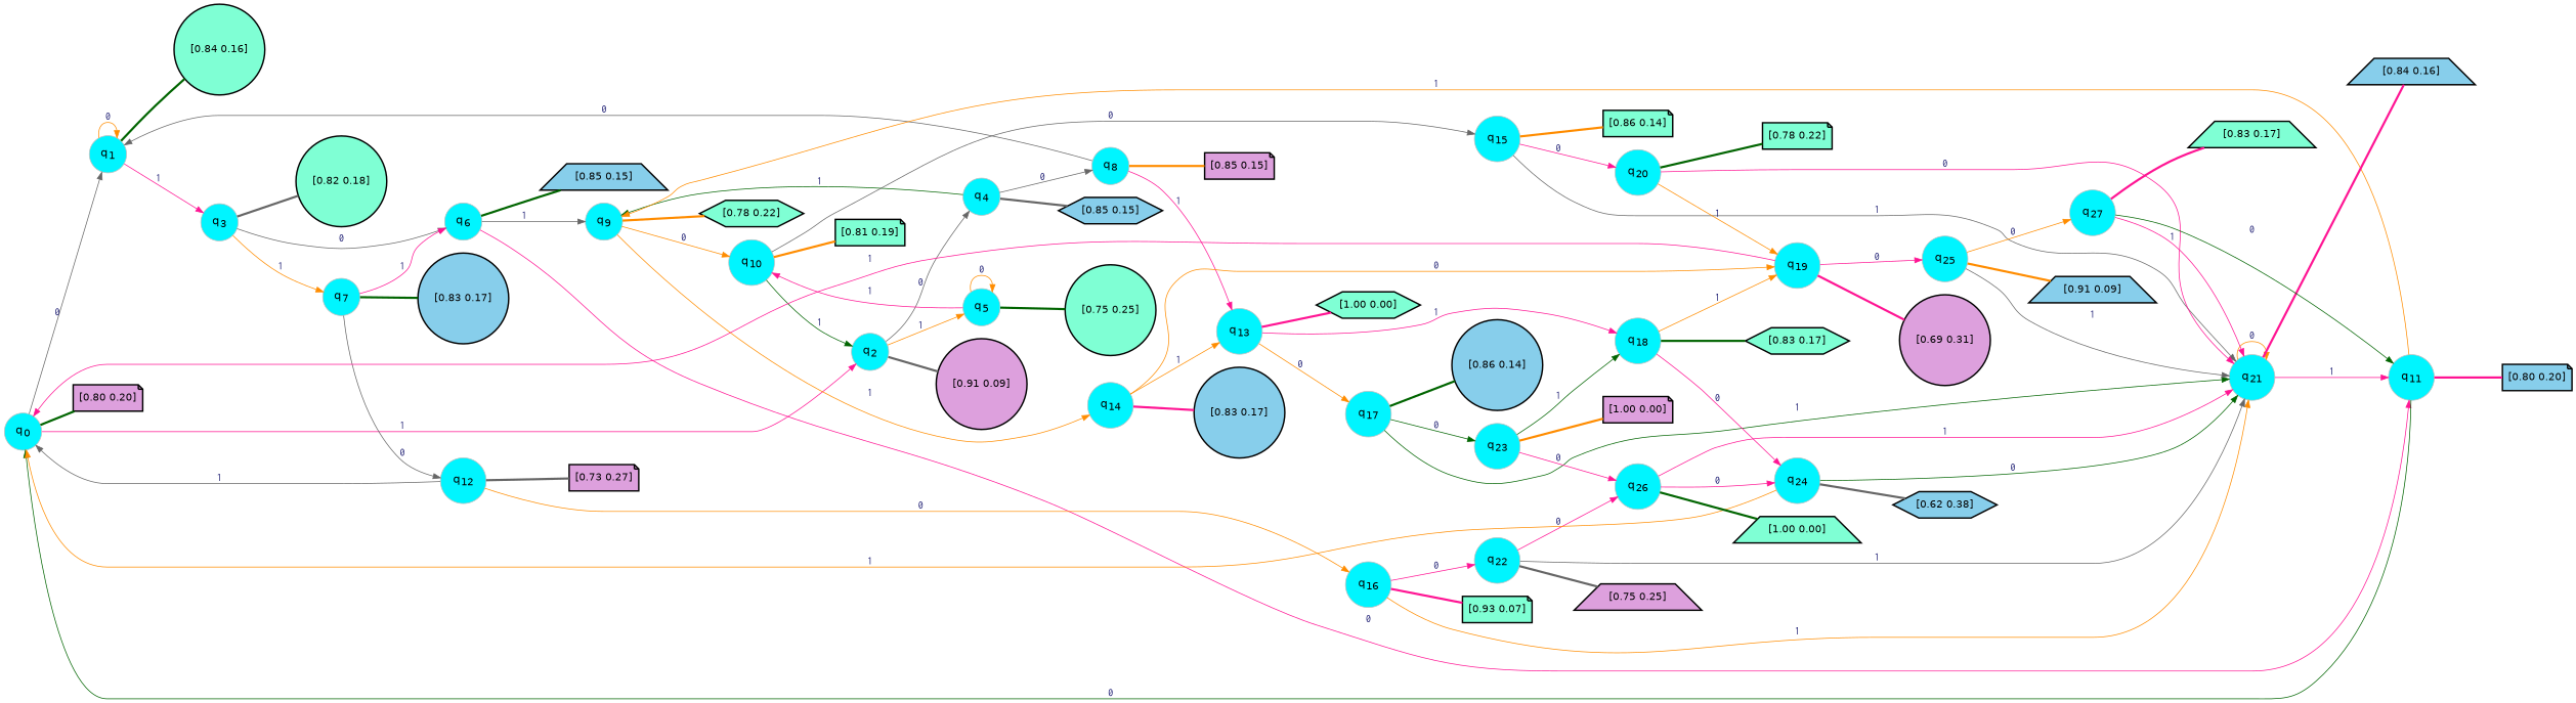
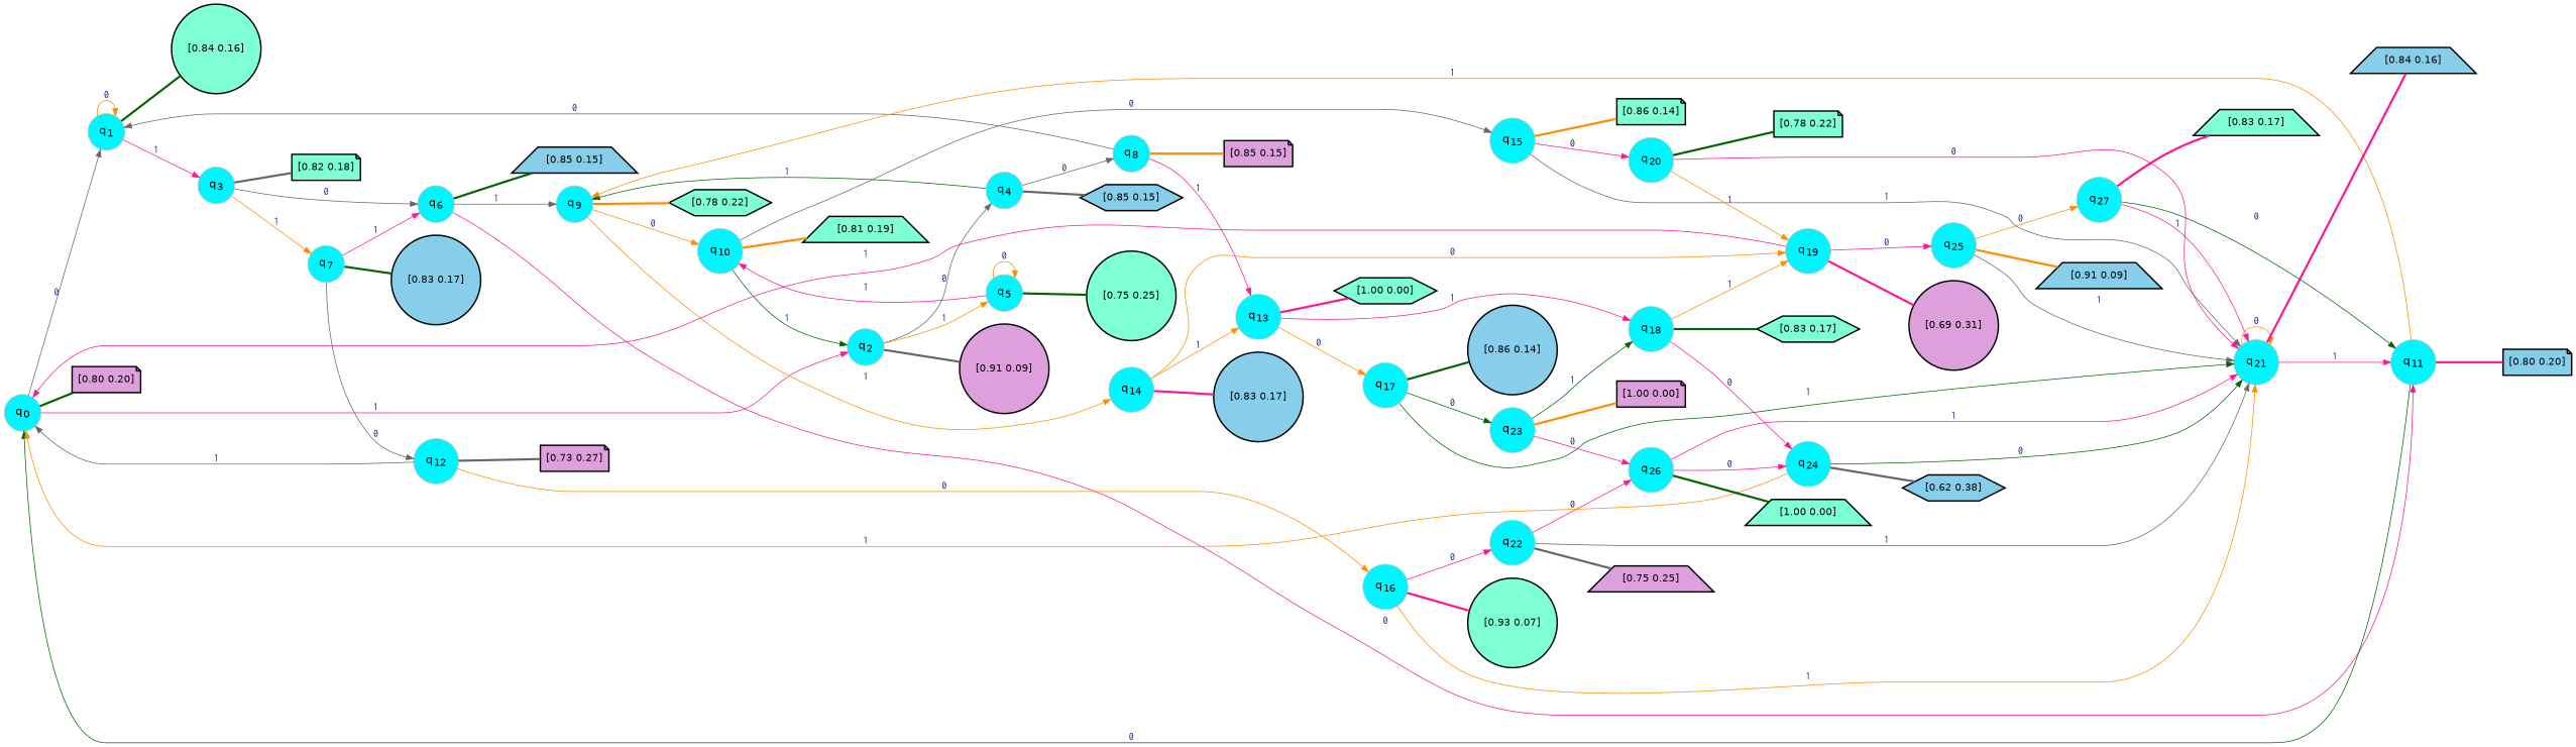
  digraph {
    rankdir=LR
    node [color=gray fillcolor=turquoise1 fontcolor=black fontname=Helvetica fontsize=16 fontweight=bold shape=circle style=filled]
    edge [arrowsize=1 color=deeppink fontcolor=midnightblue fontname=courier fontweight=bold penwidth=1 style=solid weight=20]
    n1 [label=<q<SUB>0</SUB>>]
    n2 [label=<q<SUB>1</SUB>>]
    n3 [label=<q<SUB>2</SUB>>]
    n4 [color=black fillcolor=plum fontsize=14 label="[0.80 0.20]" penwidth=2 shape=note]
    n5 [label=<q<SUB>3</SUB>>]
    n6 [color=black fillcolor=aquamarine fontsize=14 label="[0.84 0.16]" penwidth=2]
    n7 [label=<q<SUB>4</SUB>>]
    n8 [label=<q<SUB>5</SUB>>]
    n9 [color=black fillcolor=plum fontsize=14 label="[0.91 0.09]" penwidth=2]
    n10 [label=<q<SUB>6</SUB>>]
    n11 [label=<q<SUB>7</SUB>>]
-   n12 [color=black fillcolor=aquamarine fontsize=14 label="[0.82 0.18]" penwidth=2]
+   n12 [color=black fillcolor=aquamarine fontsize=14 label="[0.82 0.18]" penwidth=2 shape=note]
    n13 [label=<q<SUB>8</SUB>>]
    n14 [label=<q<SUB>9</SUB>>]
    n15 [color=black fillcolor=skyblue fontsize=14 label="[0.85 0.15]" penwidth=2 shape=hexagon]
    n16 [label=<q<SUB>10</SUB>>]
    n17 [color=black fillcolor=aquamarine fontsize=14 label="[0.75 0.25]" penwidth=2]
    n18 [label=<q<SUB>11</SUB>>]
    n19 [color=black fillcolor=skyblue fontsize=14 label="[0.85 0.15]" penwidth=2 shape=trapezium]
    n20 [label=<q<SUB>12</SUB>>]
    n21 [color=black fillcolor=skyblue fontsize=14 label="[0.83 0.17]" penwidth=2]
    n22 [label=<q<SUB>13</SUB>>]
    n23 [color=black fillcolor=plum fontsize=14 label="[0.85 0.15]" penwidth=2 shape=note]
    n24 [label=<q<SUB>14</SUB>>]
    n25 [color=black fillcolor=aquamarine fontsize=14 label="[0.78 0.22]" penwidth=2 shape=hexagon]
    n26 [label=<q<SUB>15</SUB>>]
-   n27 [color=black fillcolor=aquamarine fontsize=14 label="[0.81 0.19]" penwidth=2 shape=note]
+   n27 [color=black fillcolor=aquamarine fontsize=14 label="[0.81 0.19]" penwidth=2 shape=trapezium]
    n28 [color=black fillcolor=skyblue fontsize=14 label="[0.80 0.20]" penwidth=2 shape=note]
    n29 [label=<q<SUB>16</SUB>>]
    n30 [color=black fillcolor=plum fontsize=14 label="[0.73 0.27]" penwidth=2 shape=note]
    n31 [label=<q<SUB>17</SUB>>]
    n32 [label=<q<SUB>18</SUB>>]
    n33 [color=black fillcolor=aquamarine fontsize=14 label="[1.00 0.00]" penwidth=2 shape=hexagon]
    n34 [label=<q<SUB>19</SUB>>]
    n35 [color=black fillcolor=skyblue fontsize=14 label="[0.83 0.17]" penwidth=2]
    n36 [label=<q<SUB>20</SUB>>]
    n37 [label=<q<SUB>21</SUB>>]
    n38 [color=black fillcolor=aquamarine fontsize=14 label="[0.86 0.14]" penwidth=2 shape=note]
    n39 [label=<q<SUB>22</SUB>>]
-   n40 [color=black fillcolor=aquamarine fontsize=14 label="[0.93 0.07]" penwidth=2 shape=note]
+   n40 [color=black fillcolor=aquamarine fontsize=14 label="[0.93 0.07]" penwidth=2]
    n41 [label=<q<SUB>23</SUB>>]
    n42 [color=black fillcolor=skyblue fontsize=14 label="[0.86 0.14]" penwidth=2]
    n43 [label=<q<SUB>24</SUB>>]
    n44 [color=black fillcolor=aquamarine fontsize=14 label="[0.83 0.17]" penwidth=2 shape=hexagon]
    n45 [label=<q<SUB>25</SUB>>]
    n46 [color=black fillcolor=plum fontsize=14 label="[0.69 0.31]" penwidth=2]
    n47 [color=black fillcolor=aquamarine fontsize=14 label="[0.78 0.22]" penwidth=2 shape=note]
    n48 [color=black fillcolor=skyblue fontsize=14 label="[0.84 0.16]" penwidth=2 shape=trapezium]
    n49 [label=<q<SUB>26</SUB>>]
    n50 [color=black fillcolor=plum fontsize=14 label="[0.75 0.25]" penwidth=2 shape=trapezium]
    n51 [color=black fillcolor=plum fontsize=14 label="[1.00 0.00]" penwidth=2 shape=note]
    n52 [color=black fillcolor=skyblue fontsize=14 label="[0.62 0.38]" penwidth=2 shape=hexagon]
    n53 [label=<q<SUB>27</SUB>>]
    n54 [color=black fillcolor=skyblue fontsize=14 label="[0.91 0.09]" penwidth=2 shape=trapezium]
    n55 [color=black fillcolor=aquamarine fontsize=14 label="[1.00 0.00]" penwidth=2 shape=trapezium]
    n56 [color=black fillcolor=aquamarine fontsize=14 label="[0.83 0.17]" penwidth=2 shape=trapezium]
    n1 -> n2 [color=gray40 label=0]
    n1 -> n3 [label=1]
    n1 -> n4 [arrowhead=none color=darkgreen penwidth=3]
    n2 -> n2 [color=darkorange label=0]
    n2 -> n5 [label=1]
    n2 -> n6 [arrowhead=none color=darkgreen penwidth=3]
    n3 -> n7 [color=gray40 label=0]
    n3 -> n8 [color=darkorange label=1]
    n3 -> n9 [arrowhead=none color=gray40 penwidth=3]
    n5 -> n10 [color=gray40 label=0]
    n5 -> n11 [color=darkorange label=1]
    n5 -> n12 [arrowhead=none color=gray40 penwidth=3]
    n7 -> n13 [color=gray40 label=0]
    n7 -> n14 [color=darkgreen label=1]
    n7 -> n15 [arrowhead=none color=gray40 penwidth=3]
    n8 -> n8 [color=darkorange label=0]
    n8 -> n16 [label=1]
    n8 -> n17 [arrowhead=none color=darkgreen penwidth=3]
    n10 -> n14 [color=gray40 label=1]
    n10 -> n18 [label=0]
    n10 -> n19 [arrowhead=none color=darkgreen penwidth=3]
    n11 -> n10 [label=1]
    n11 -> n20 [color=gray40 label=0]
    n11 -> n21 [arrowhead=none color=darkgreen penwidth=3]
    n13 -> n2 [color=gray40 label=0]
    n13 -> n22 [label=1]
    n13 -> n23 [arrowhead=none color=darkorange penwidth=3]
    n14 -> n16 [color=darkorange label=0]
    n14 -> n24 [color=darkorange label=1]
    n14 -> n25 [arrowhead=none color=darkorange penwidth=3]
    n16 -> n3 [color=darkgreen label=1]
    n16 -> n26 [color=gray40 label=0]
    n16 -> n27 [arrowhead=none color=darkorange penwidth=3]
    n18 -> n1 [color=darkgreen label=0]
    n18 -> n14 [color=darkorange label=1]
    n18 -> n28 [arrowhead=none penwidth=3]
    n20 -> n1 [color=gray40 label=1]
    n20 -> n29 [color=darkorange label=0]
    n20 -> n30 [arrowhead=none color=gray40 penwidth=3]
    n22 -> n31 [color=darkorange label=0]
    n22 -> n32 [label=1]
    n22 -> n33 [arrowhead=none penwidth=3]
    n24 -> n22 [color=darkorange label=1]
    n24 -> n34 [color=darkorange label=0]
    n24 -> n35 [arrowhead=none penwidth=3]
    n26 -> n36 [label=0]
    n26 -> n37 [color=gray40 label=1]
    n26 -> n38 [arrowhead=none color=darkorange penwidth=3]
    n29 -> n37 [color=darkorange label=1]
    n29 -> n39 [label=0]
    n29 -> n40 [arrowhead=none penwidth=3]
    n31 -> n37 [color=darkgreen label=1]
    n31 -> n41 [color=darkgreen label=0]
    n31 -> n42 [arrowhead=none color=darkgreen penwidth=3]
    n32 -> n34 [color=darkorange label=1]
    n32 -> n43 [label=0]
    n32 -> n44 [arrowhead=none color=darkgreen penwidth=3]
    n34 -> n1 [label=1]
    n34 -> n45 [label=0]
    n34 -> n46 [arrowhead=none penwidth=3]
    n36 -> n34 [color=darkorange label=1]
    n36 -> n37 [label=0]
    n36 -> n47 [arrowhead=none color=darkgreen penwidth=3]
    n37 -> n18 [label=1]
    n37 -> n37 [color=darkorange label=0]
    n37 -> n48 [arrowhead=none penwidth=3]
    n39 -> n37 [color=gray40 label=1]
    n39 -> n49 [label=0]
    n39 -> n50 [arrowhead=none color=gray40 penwidth=3]
    n41 -> n32 [color=darkgreen label=1]
    n41 -> n49 [label=0]
    n41 -> n51 [arrowhead=none color=darkorange penwidth=3]
    n43 -> n1 [color=darkorange label=1]
    n43 -> n37 [color=darkgreen label=0]
    n43 -> n52 [arrowhead=none color=gray40 penwidth=3]
    n45 -> n37 [color=gray40 label=1]
    n45 -> n53 [color=darkorange label=0]
    n45 -> n54 [arrowhead=none color=darkorange penwidth=3]
    n49 -> n37 [label=1]
    n49 -> n43 [label=0]
    n49 -> n55 [arrowhead=none color=darkgreen penwidth=3]
    n53 -> n18 [color=darkgreen label=0]
    n53 -> n37 [label=1]
    n53 -> n56 [arrowhead=none penwidth=3]
  }
